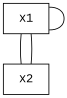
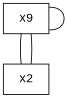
  graph {
    fontname="Liberation Mono"
    node [shape=box fontname="Liberation Mono"]
    edge [fontname="Liberation Mono"]
-   n1 [label=x1]
+   n1 [label=x9]
    n2 [label=x2]
    n1 -- n1
    n1 -- n2
    n2 -- n1
  }
